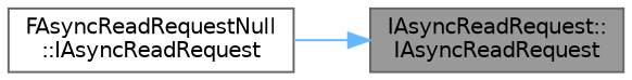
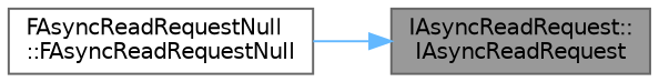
  digraph {
    rankdir=RL
    node [fontname=Helvetica fontsize=10 shape=box style=filled]
    n1 [color=gray40 fillcolor=grey60 fontcolor=black height=0.2 label="IAsyncReadRequest::\lIAsyncReadRequest" width=0.4]
-   n2 [color=grey40 fillcolor=white height=0.2 label="FAsyncReadRequestNull\l::IAsyncReadRequest" width=0.4]
+   n2 [color=grey40 fillcolor=white height=0.2 label="FAsyncReadRequestNull\l::FAsyncReadRequestNull" width=0.4]
    n1 -> n2 [color=steelblue1 dir=back fontname=Helvetica fontsize=10 labelfontname=Helvetica labelfontsize=10 style=solid]
  }
